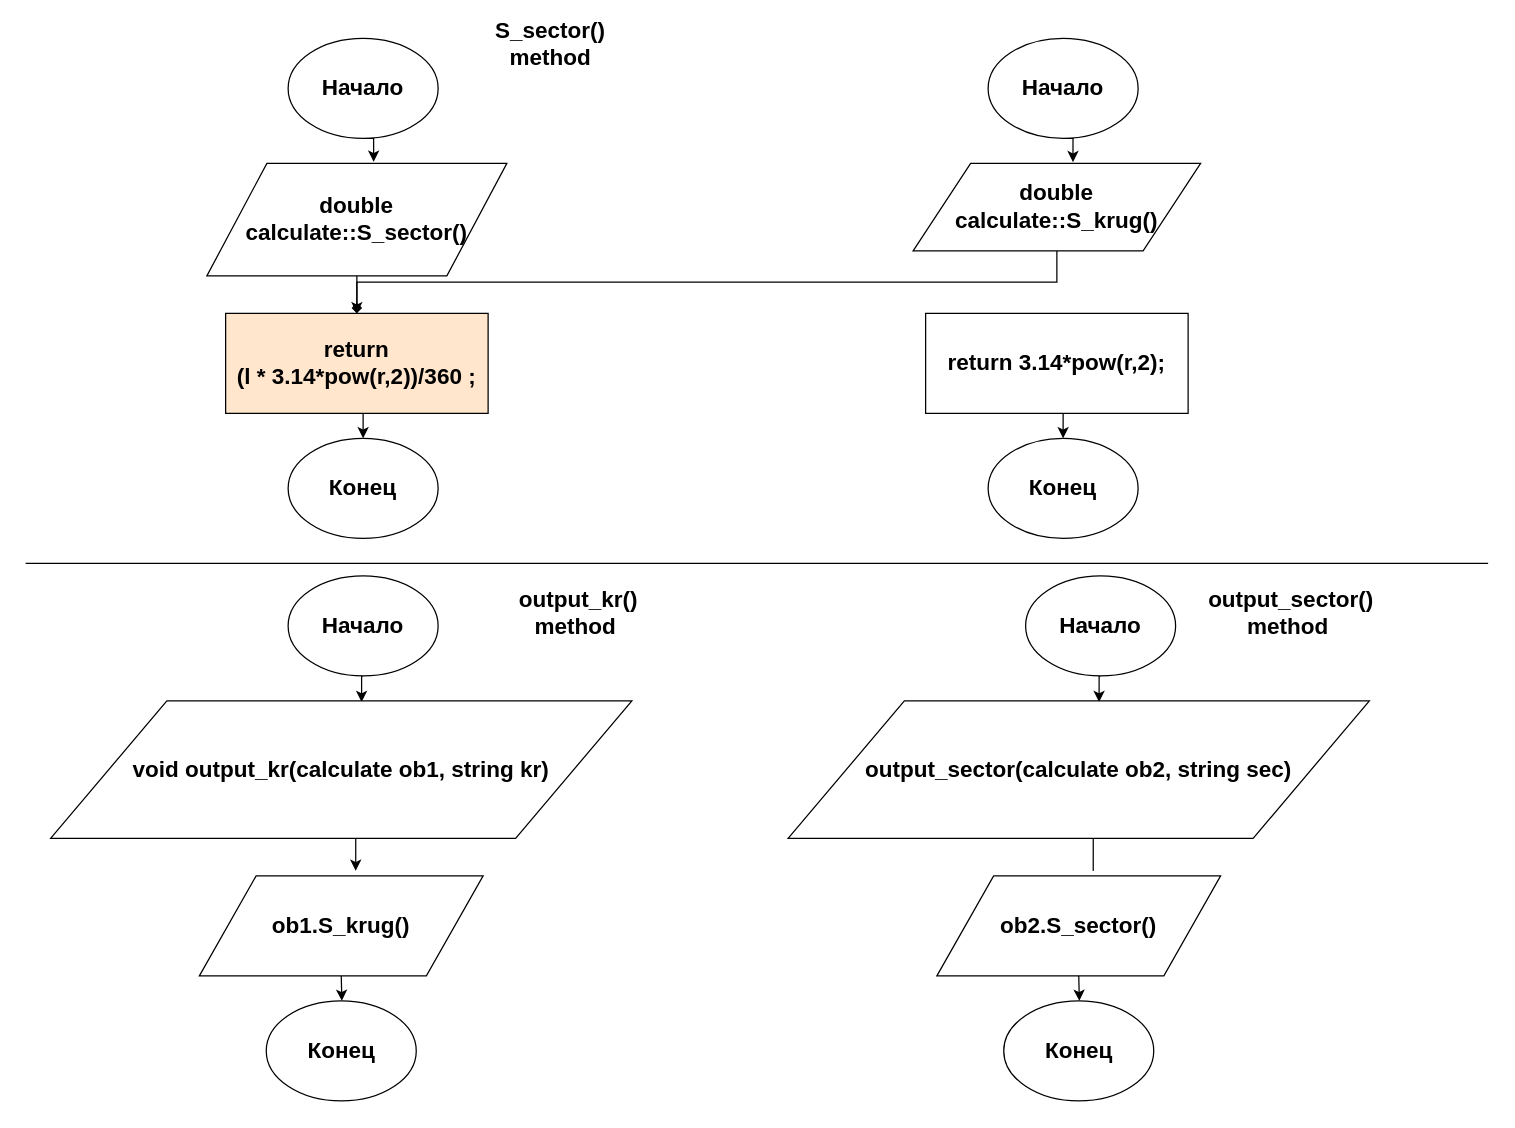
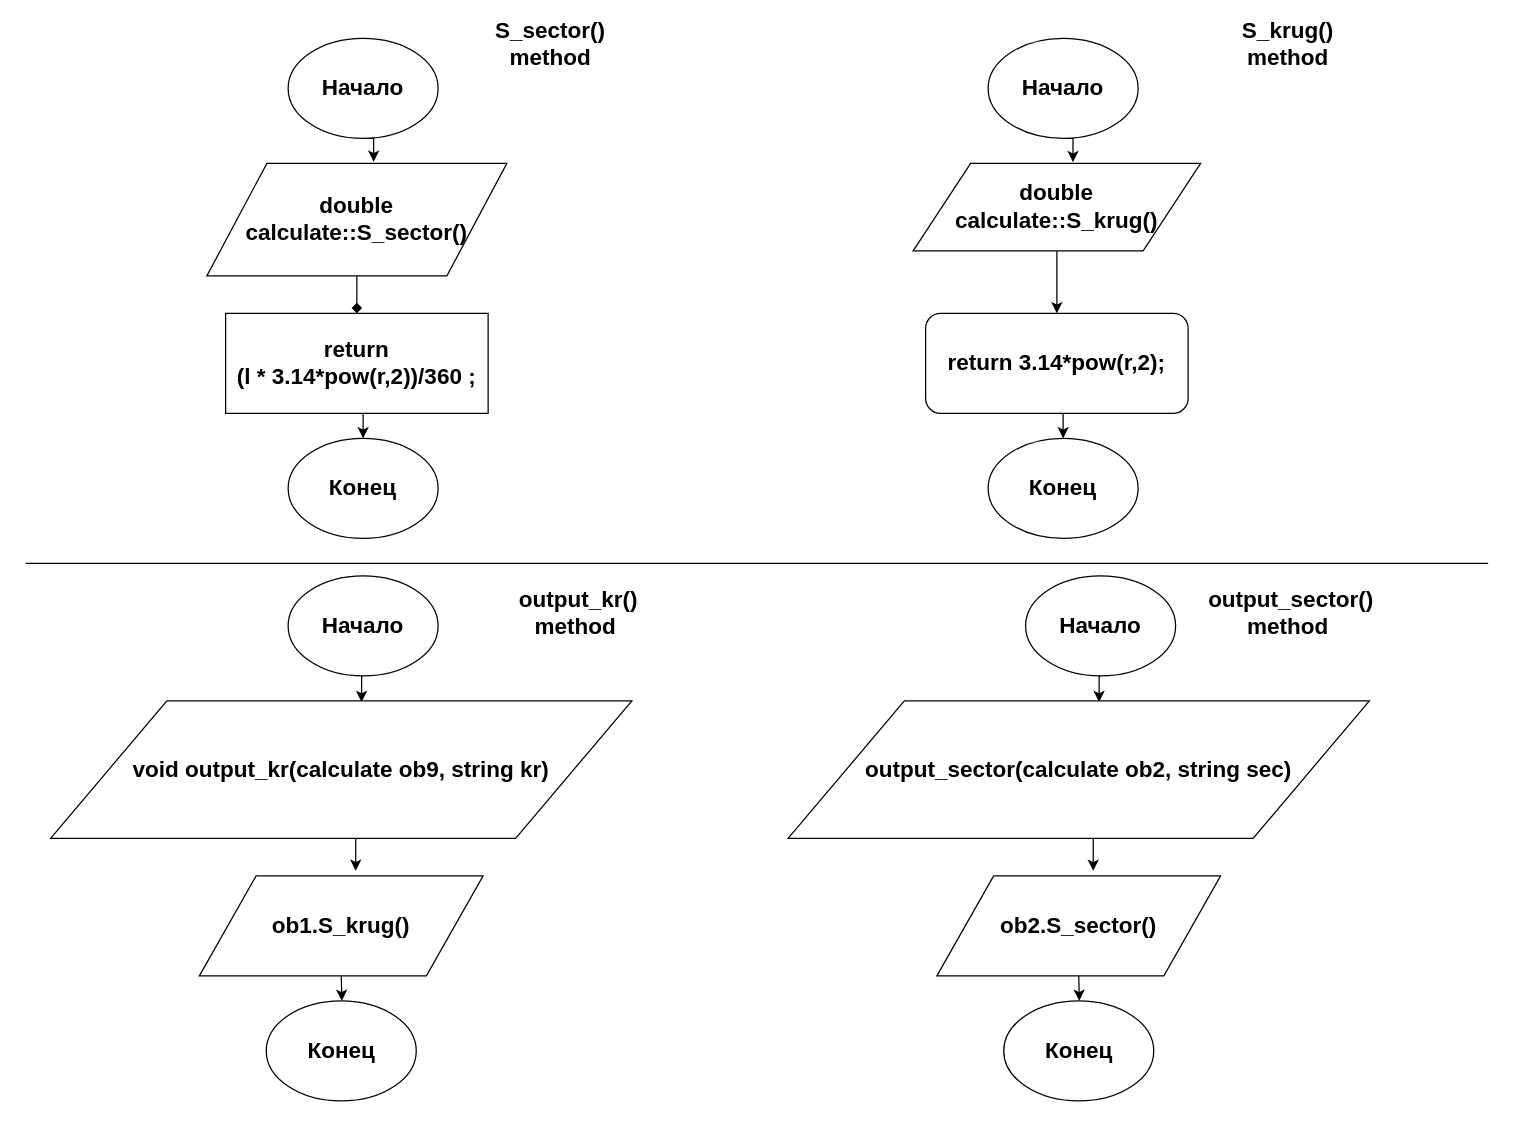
  <mxCell id="0" />
  <mxCell id="1" parent="0" />
  <mxCell id="2" style="edgeStyle=orthogonalEdgeStyle;rounded=0;orthogonalLoop=1;jettySize=auto;html=1;exitX=0.5;exitY=1;exitDx=0;exitDy=0;entryX=0.556;entryY=-0.014;entryDx=0;entryDy=0;entryPerimeter=0;" edge="1" parent="1" source="3" target="5"><mxGeometry relative="1" as="geometry" /></mxCell>
  <mxCell id="3" value="&lt;font style=&quot;font-size: 18px&quot;&gt;&lt;b&gt;Начало&lt;/b&gt;&lt;/font&gt;" style="ellipse;whiteSpace=wrap;html=1;" vertex="1" parent="1"><mxGeometry x="230" y="30" width="120" height="80" as="geometry" /></mxCell>
  <mxCell id="4" style="edgeStyle=orthogonalEdgeStyle;rounded=0;orthogonalLoop=1;jettySize=auto;html=1;exitX=0.5;exitY=1;exitDx=0;exitDy=0;entryX=0.5;entryY=0;entryDx=0;entryDy=0;endArrow=diamond;" edge="1" parent="1" source="5" target="7"><mxGeometry relative="1" as="geometry" /></mxCell>
  <mxCell id="5" value="&lt;font style=&quot;font-size: 18px&quot;&gt;&lt;b&gt;double&lt;br&gt;calculate::S_sector()&lt;/b&gt;&lt;/font&gt;" style="shape=parallelogram;perimeter=parallelogramPerimeter;whiteSpace=wrap;html=1;" vertex="1" parent="1"><mxGeometry x="165" y="130" width="240" height="90" as="geometry" /></mxCell>
  <mxCell id="6" style="edgeStyle=orthogonalEdgeStyle;rounded=0;orthogonalLoop=1;jettySize=auto;html=1;exitX=0.5;exitY=1;exitDx=0;exitDy=0;entryX=0.5;entryY=0;entryDx=0;entryDy=0;" edge="1" parent="1" source="7" target="8"><mxGeometry relative="1" as="geometry" /></mxCell>
- <mxCell id="7" value="&lt;b&gt;&lt;font style=&quot;font-size: 18px&quot;&gt;return &lt;br&gt;(l * 3.14*pow(r,2))/360 ;&lt;/font&gt;&lt;/b&gt;" style="rounded=0;whiteSpace=wrap;html=1;fillColor=#ffe6cc;" vertex="1" parent="1"><mxGeometry x="180" y="250" width="210" height="80" as="geometry" /></mxCell>
+ <mxCell id="7" value="&lt;b&gt;&lt;font style=&quot;font-size: 18px&quot;&gt;return &lt;br&gt;(l * 3.14*pow(r,2))/360 ;&lt;/font&gt;&lt;/b&gt;" style="rounded=0;whiteSpace=wrap;html=1;" vertex="1" parent="1"><mxGeometry x="180" y="250" width="210" height="80" as="geometry" /></mxCell>
  <mxCell id="8" value="&lt;font style=&quot;font-size: 18px&quot;&gt;&lt;b&gt;Конец&lt;/b&gt;&lt;/font&gt;" style="ellipse;whiteSpace=wrap;html=1;" vertex="1" parent="1"><mxGeometry x="230" y="350" width="120" height="80" as="geometry" /></mxCell>
  <mxCell id="9" style="edgeStyle=orthogonalEdgeStyle;rounded=0;orthogonalLoop=1;jettySize=auto;html=1;exitX=0.5;exitY=1;exitDx=0;exitDy=0;entryX=0.556;entryY=-0.014;entryDx=0;entryDy=0;entryPerimeter=0;" edge="1" parent="1" source="10" target="12"><mxGeometry relative="1" as="geometry" /></mxCell>
  <mxCell id="10" value="&lt;font style=&quot;font-size: 18px&quot;&gt;&lt;b&gt;Начало&lt;/b&gt;&lt;/font&gt;" style="ellipse;whiteSpace=wrap;html=1;" vertex="1" parent="1"><mxGeometry x="790" y="30" width="120" height="80" as="geometry" /></mxCell>
- <mxCell id="11" style="edgeStyle=orthogonalEdgeStyle;rounded=0;orthogonalLoop=1;jettySize=auto;html=1;exitX=0.5;exitY=1;exitDx=0;exitDy=0;" edge="1" parent="1" source="12" target="7"><mxGeometry relative="1" as="geometry" /></mxCell>
+ <mxCell id="11" style="edgeStyle=orthogonalEdgeStyle;rounded=0;orthogonalLoop=1;jettySize=auto;html=1;exitX=0.5;exitY=1;exitDx=0;exitDy=0;entryX=0.5;entryY=0;entryDx=0;entryDy=0;" edge="1" parent="1" source="12" target="14"><mxGeometry relative="1" as="geometry" /></mxCell>
  <mxCell id="12" value="&lt;font style=&quot;font-size: 18px&quot;&gt;&lt;b&gt;double&lt;br&gt;calculate::S_krug()&lt;/b&gt;&lt;/font&gt;" style="shape=parallelogram;perimeter=parallelogramPerimeter;whiteSpace=wrap;html=1;" vertex="1" parent="1"><mxGeometry x="730" y="130" width="230" height="70" as="geometry" /></mxCell>
  <mxCell id="13" style="edgeStyle=orthogonalEdgeStyle;rounded=0;orthogonalLoop=1;jettySize=auto;html=1;exitX=0.5;exitY=1;exitDx=0;exitDy=0;entryX=0.5;entryY=0;entryDx=0;entryDy=0;" edge="1" parent="1" source="14" target="15"><mxGeometry relative="1" as="geometry" /></mxCell>
- <mxCell id="14" value="&lt;span style=&quot;font-size: 18px&quot;&gt;&lt;b&gt;return 3.14*pow(r,2);&lt;/b&gt;&lt;/span&gt;" style="rounded=0;whiteSpace=wrap;html=1;" vertex="1" parent="1"><mxGeometry x="740" y="250" width="210" height="80" as="geometry" /></mxCell>
+ <mxCell id="14" value="&lt;span style=&quot;font-size: 18px&quot;&gt;&lt;b&gt;return 3.14*pow(r,2);&lt;/b&gt;&lt;/span&gt;" style="whiteSpace=wrap;html=1;rounded=1;" vertex="1" parent="1"><mxGeometry x="740" y="250" width="210" height="80" as="geometry" /></mxCell>
  <mxCell id="15" value="&lt;font style=&quot;font-size: 18px&quot;&gt;&lt;b&gt;Конец&lt;/b&gt;&lt;/font&gt;" style="ellipse;whiteSpace=wrap;html=1;" vertex="1" parent="1"><mxGeometry x="790" y="350" width="120" height="80" as="geometry" /></mxCell>
  <mxCell id="16" value="&lt;b&gt;&lt;font style=&quot;font-size: 18px&quot;&gt;S_sector() method&lt;/font&gt;&lt;/b&gt;" style="text;html=1;strokeColor=none;fillColor=none;align=center;verticalAlign=middle;whiteSpace=wrap;rounded=0;" vertex="1" parent="1"><mxGeometry x="400" y="20" width="80" height="30" as="geometry" /></mxCell>
+ <mxCell id="17" value="&lt;b&gt;&lt;font style=&quot;font-size: 18px&quot;&gt;S_krug() method&lt;/font&gt;&lt;/b&gt;" style="text;html=1;strokeColor=none;fillColor=none;align=center;verticalAlign=middle;whiteSpace=wrap;rounded=0;" vertex="1" parent="1"><mxGeometry x="990" y="20" width="80" height="30" as="geometry" /></mxCell>
  <mxCell id="18" style="edgeStyle=orthogonalEdgeStyle;rounded=0;orthogonalLoop=1;jettySize=auto;html=1;exitX=0.5;exitY=1;exitDx=0;exitDy=0;entryX=0.535;entryY=0.009;entryDx=0;entryDy=0;entryPerimeter=0;" edge="1" parent="1" source="19" target="21"><mxGeometry relative="1" as="geometry" /></mxCell>
  <mxCell id="19" value="&lt;font style=&quot;font-size: 18px&quot;&gt;&lt;b&gt;Начало&lt;/b&gt;&lt;/font&gt;" style="ellipse;whiteSpace=wrap;html=1;" vertex="1" parent="1"><mxGeometry x="230" y="460" width="120" height="80" as="geometry" /></mxCell>
  <mxCell id="20" style="edgeStyle=orthogonalEdgeStyle;rounded=0;orthogonalLoop=1;jettySize=auto;html=1;exitX=0.5;exitY=1;exitDx=0;exitDy=0;entryX=0.551;entryY=-0.05;entryDx=0;entryDy=0;entryPerimeter=0;" edge="1" parent="1" source="21" target="23"><mxGeometry relative="1" as="geometry" /></mxCell>
- <mxCell id="21" value="&lt;font style=&quot;font-size: 18px&quot;&gt;&lt;b&gt;void output_kr(calculate ob1, string kr)&lt;/b&gt;&lt;/font&gt;" style="shape=parallelogram;perimeter=parallelogramPerimeter;whiteSpace=wrap;html=1;" vertex="1" parent="1"><mxGeometry x="40" y="560" width="465" height="110" as="geometry" /></mxCell>
+ <mxCell id="21" value="&lt;font style=&quot;font-size: 18px&quot;&gt;&lt;b&gt;void output_kr(calculate ob9, string kr)&lt;/b&gt;&lt;/font&gt;" style="shape=parallelogram;perimeter=parallelogramPerimeter;whiteSpace=wrap;html=1;" vertex="1" parent="1"><mxGeometry x="40" y="560" width="465" height="110" as="geometry" /></mxCell>
  <mxCell id="22" style="edgeStyle=orthogonalEdgeStyle;rounded=0;orthogonalLoop=1;jettySize=auto;html=1;exitX=0.5;exitY=1;exitDx=0;exitDy=0;" edge="1" parent="1" source="23"><mxGeometry relative="1" as="geometry"><mxPoint x="273" y="800" as="targetPoint" /></mxGeometry></mxCell>
  <mxCell id="23" value="&lt;b&gt;&lt;font style=&quot;font-size: 18px&quot;&gt;ob1.S_krug()&lt;/font&gt;&lt;/b&gt;" style="shape=parallelogram;perimeter=parallelogramPerimeter;whiteSpace=wrap;html=1;" vertex="1" parent="1"><mxGeometry x="159" y="700" width="227" height="80" as="geometry" /></mxCell>
  <mxCell id="24" value="&lt;font style=&quot;font-size: 18px&quot;&gt;&lt;b&gt;Конец&lt;/b&gt;&lt;/font&gt;" style="ellipse;whiteSpace=wrap;html=1;" vertex="1" parent="1"><mxGeometry x="212.5" y="800" width="120" height="80" as="geometry" /></mxCell>
  <mxCell id="25" style="edgeStyle=orthogonalEdgeStyle;rounded=0;orthogonalLoop=1;jettySize=auto;html=1;exitX=0.5;exitY=1;exitDx=0;exitDy=0;entryX=0.535;entryY=0.009;entryDx=0;entryDy=0;entryPerimeter=0;" edge="1" parent="1" source="26" target="28"><mxGeometry relative="1" as="geometry" /></mxCell>
  <mxCell id="26" value="&lt;font style=&quot;font-size: 18px&quot;&gt;&lt;b&gt;Начало&lt;/b&gt;&lt;/font&gt;" style="ellipse;whiteSpace=wrap;html=1;" vertex="1" parent="1"><mxGeometry x="820" y="460" width="120" height="80" as="geometry" /></mxCell>
- <mxCell id="27" style="edgeStyle=orthogonalEdgeStyle;rounded=0;orthogonalLoop=1;jettySize=auto;html=1;exitX=0.5;exitY=1;exitDx=0;exitDy=0;entryX=0.551;entryY=-0.05;entryDx=0;entryDy=0;entryPerimeter=0;endArrow=none;" edge="1" parent="1" source="28" target="30"><mxGeometry relative="1" as="geometry" /></mxCell>
+ <mxCell id="27" style="edgeStyle=orthogonalEdgeStyle;rounded=0;orthogonalLoop=1;jettySize=auto;html=1;exitX=0.5;exitY=1;exitDx=0;exitDy=0;entryX=0.551;entryY=-0.05;entryDx=0;entryDy=0;entryPerimeter=0;" edge="1" parent="1" source="28" target="30"><mxGeometry relative="1" as="geometry" /></mxCell>
  <mxCell id="28" value="&lt;span style=&quot;font-size: 18px&quot;&gt;&lt;b&gt;output_sector(calculate ob2, string sec)&lt;/b&gt;&lt;/span&gt;" style="shape=parallelogram;perimeter=parallelogramPerimeter;whiteSpace=wrap;html=1;" vertex="1" parent="1"><mxGeometry x="630" y="560" width="465" height="110" as="geometry" /></mxCell>
  <mxCell id="29" style="edgeStyle=orthogonalEdgeStyle;rounded=0;orthogonalLoop=1;jettySize=auto;html=1;exitX=0.5;exitY=1;exitDx=0;exitDy=0;" edge="1" parent="1" source="30"><mxGeometry relative="1" as="geometry"><mxPoint x="863" y="800" as="targetPoint" /></mxGeometry></mxCell>
  <mxCell id="30" value="&lt;b&gt;&lt;font style=&quot;font-size: 18px&quot;&gt;ob2.S_sector()&lt;/font&gt;&lt;/b&gt;" style="shape=parallelogram;perimeter=parallelogramPerimeter;whiteSpace=wrap;html=1;" vertex="1" parent="1"><mxGeometry x="749" y="700" width="227" height="80" as="geometry" /></mxCell>
  <mxCell id="31" value="&lt;font style=&quot;font-size: 18px&quot;&gt;&lt;b&gt;Конец&lt;/b&gt;&lt;/font&gt;" style="ellipse;whiteSpace=wrap;html=1;" vertex="1" parent="1"><mxGeometry x="802.5" y="800" width="120" height="80" as="geometry" /></mxCell>
  <mxCell id="32" value="&lt;b style=&quot;font-size: 18px&quot;&gt;&amp;nbsp;output_kr()&lt;br&gt;method&lt;br&gt;&lt;/b&gt;" style="text;html=1;strokeColor=none;fillColor=none;align=center;verticalAlign=middle;whiteSpace=wrap;rounded=0;" vertex="1" parent="1"><mxGeometry x="440" y="480" width="40" height="20" as="geometry" /></mxCell>
  <mxCell id="33" value="&lt;b style=&quot;font-size: 18px&quot;&gt;&amp;nbsp;output_sector()&lt;br&gt;method&lt;br&gt;&lt;/b&gt;" style="text;html=1;strokeColor=none;fillColor=none;align=center;verticalAlign=middle;whiteSpace=wrap;rounded=0;" vertex="1" parent="1"><mxGeometry x="1010" y="480" width="40" height="20" as="geometry" /></mxCell>
  <mxCell id="34" value="" style="endArrow=none;html=1;" edge="1" parent="1"><mxGeometry width="50" height="50" relative="1" as="geometry"><mxPoint y="450" as="sourcePoint" x="20" /><mxPoint x="1190" y="450" as="targetPoint" /></mxGeometry></mxCell>
